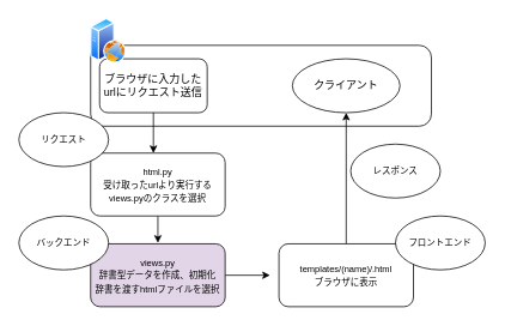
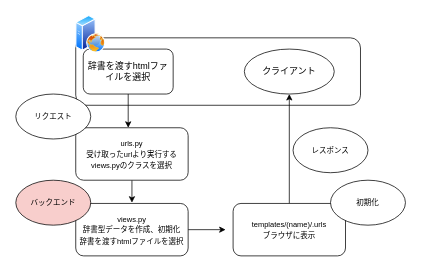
  <mxCell id="0" />
  <mxCell id="1" parent="0" />
  <mxCell id="2" value="" style="rounded=1;whiteSpace=wrap;html=1;" parent="1" vertex="1"><mxGeometry x="100" y="50" width="380" height="90" as="geometry" /></mxCell>
  <mxCell id="3" style="edgeStyle=none;html=1;exitX=0.5;exitY=1;exitDx=0;exitDy=0;" parent="1" source="4" edge="1"><mxGeometry relative="1" as="geometry"><mxPoint x="170" y="170" as="targetPoint" /></mxGeometry></mxCell>
- <mxCell id="4" value="ブラウザに入力したurlにリクエスト送信" style="rounded=1;whiteSpace=wrap;html=1;" parent="1" vertex="1"><mxGeometry x="110" y="65" width="120" height="60" as="geometry" /></mxCell>
+ <mxCell id="4" value="辞書を渡すhtmlファイルを選択" style="rounded=1;whiteSpace=wrap;html=1;" parent="1" vertex="1"><mxGeometry x="110" y="65" width="120" height="60" as="geometry" /></mxCell>
  <mxCell id="5" value="" style="aspect=fixed;perimeter=ellipsePerimeter;html=1;align=center;shadow=0;dashed=0;spacingTop=3;image;image=img/lib/active_directory/web_server.svg;" parent="1" vertex="1"><mxGeometry x="100" y="20" width="40" height="50" as="geometry" /></mxCell>
  <mxCell id="6" style="edgeStyle=none;html=1;exitX=0.5;exitY=1;exitDx=0;exitDy=0;fontSize=10;" parent="1" source="7" edge="1"><mxGeometry relative="1" as="geometry"><mxPoint x="175" y="270" as="targetPoint" /></mxGeometry></mxCell>
- <mxCell id="7" value="&lt;font style=&quot;font-size: 10px&quot;&gt;html.py&lt;/font&gt;&lt;br&gt;&lt;font style=&quot;font-size: 10px&quot;&gt;受け取ったurlより実行するviews.pyのクラスを選択&lt;/font&gt;" style="rounded=1;whiteSpace=wrap;html=1;" parent="1" vertex="1"><mxGeometry x="100" y="170" width="150" height="70" as="geometry" /></mxCell>
+ <mxCell id="7" value="&lt;font style=&quot;font-size: 10px&quot;&gt;urls.py&lt;/font&gt;&lt;br&gt;&lt;font style=&quot;font-size: 10px&quot;&gt;受け取ったurlより実行するviews.pyのクラスを選択&lt;/font&gt;" style="rounded=1;whiteSpace=wrap;html=1;" parent="1" vertex="1"><mxGeometry x="100" y="170" width="150" height="70" as="geometry" /></mxCell>
  <mxCell id="8" style="edgeStyle=none;html=1;fontSize=10;" parent="1" source="9" edge="1"><mxGeometry relative="1" as="geometry"><mxPoint x="300" y="306" as="targetPoint" /></mxGeometry></mxCell>
- <mxCell id="9" value="&lt;font style=&quot;font-size: 10px&quot;&gt;views.py&lt;br&gt;辞書型データを作成、初期化&lt;br&gt;辞書を渡すhtmlファイルを選択&lt;br&gt;&lt;/font&gt;" style="rounded=1;whiteSpace=wrap;html=1;fillColor=#e1d5e7;" parent="1" vertex="1"><mxGeometry x="100" y="271" width="150" height="70" as="geometry" /></mxCell>
+ <mxCell id="9" value="&lt;font style=&quot;font-size: 10px&quot;&gt;views.py&lt;br&gt;辞書型データを作成、初期化&lt;br&gt;辞書を渡すhtmlファイルを選択&lt;br&gt;&lt;/font&gt;" style="rounded=1;whiteSpace=wrap;html=1;" parent="1" vertex="1"><mxGeometry x="100" y="271" width="150" height="70" as="geometry" /></mxCell>
  <mxCell id="10" style="edgeStyle=none;html=1;entryX=0.5;entryY=1;entryDx=0;entryDy=0;fontSize=10;" parent="1" source="11" target="12" edge="1"><mxGeometry relative="1" as="geometry" /></mxCell>
- <mxCell id="11" value="&lt;font style=&quot;font-size: 10px&quot;&gt;templates/(name)/.html&lt;br&gt;ブラウザに表示&lt;br&gt;&lt;/font&gt;" style="rounded=1;whiteSpace=wrap;html=1;" parent="1" vertex="1"><mxGeometry x="310" y="271" width="150" height="70" as="geometry" /></mxCell>
+ <mxCell id="11" value="&lt;font style=&quot;font-size: 10px&quot;&gt;templates/(name)/.urls&lt;br&gt;ブラウザに表示&lt;br&gt;&lt;/font&gt;" style="rounded=1;whiteSpace=wrap;html=1;" parent="1" vertex="1"><mxGeometry x="310" y="271" width="150" height="70" as="geometry" /></mxCell>
  <mxCell id="12" value="クライアント" style="ellipse;whiteSpace=wrap;html=1;" parent="1" vertex="1"><mxGeometry x="325" y="65" width="120" height="60" as="geometry" /></mxCell>
  <mxCell id="13" value="リクエスト" style="ellipse;whiteSpace=wrap;html=1;fontSize=10;" parent="1" vertex="1"><mxGeometry x="20" y="125" width="100" height="60" as="geometry" /></mxCell>
- <mxCell id="14" value="レスポンス" style="ellipse;whiteSpace=wrap;html=1;fontSize=10;" parent="1" vertex="1"><mxGeometry x="390" y="160" width="100" height="60" as="geometry" /></mxCell>
- <mxCell id="15" value="バックエンド" style="ellipse;whiteSpace=wrap;html=1;fontSize=10;" vertex="1" parent="1"><mxGeometry x="20" y="240" width="100" height="60" as="geometry" /></mxCell>
- <mxCell id="16" value="フロントエンド" style="ellipse;whiteSpace=wrap;html=1;fontSize=10;" vertex="1" parent="1"><mxGeometry x="440" y="240" width="100" height="60" as="geometry" /></mxCell>
+ <mxCell id="14" value="レスポンス" style="ellipse;whiteSpace=wrap;html=1;fontSize=10;" parent="1" vertex="1"><mxGeometry x="390" y="170" width="100" height="60" as="geometry" /></mxCell>
+ <mxCell id="15" value="バックエンド" style="ellipse;whiteSpace=wrap;html=1;fontSize=10;fillColor=#f8cecc;" vertex="1" parent="1"><mxGeometry x="20" y="240" width="100" height="60" as="geometry" /></mxCell>
+ <mxCell id="16" value="初期化" style="ellipse;whiteSpace=wrap;html=1;fontSize=10;" vertex="1" parent="1"><mxGeometry x="440" y="240" width="100" height="60" as="geometry" /></mxCell>
